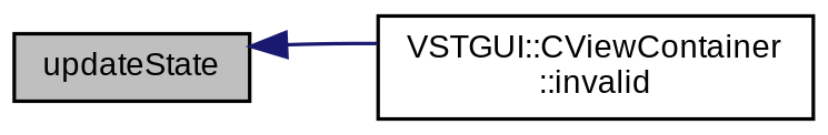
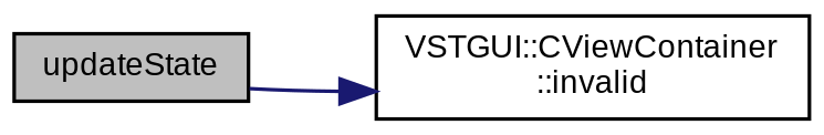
  digraph {
    rankdir=LR
    node [color=black fontname=Arial fontsize=9 shape=record]
    n1 [fillcolor=grey75 fontcolor=black height=0.2 label=updateState style=filled width=0.4]
    n2 [height=0.2 label="VSTGUI::CViewContainer\l::invalid" width=0.4]
-   n2 -> n1 [color=midnightblue fontname=Arial fontsize=9 labelfontname=Arial labelfontsize=9 style=solid]
+   n1 -> n2 [color=midnightblue fontname=Arial fontsize=9 labelfontname=Arial labelfontsize=9 style=solid]
  }
